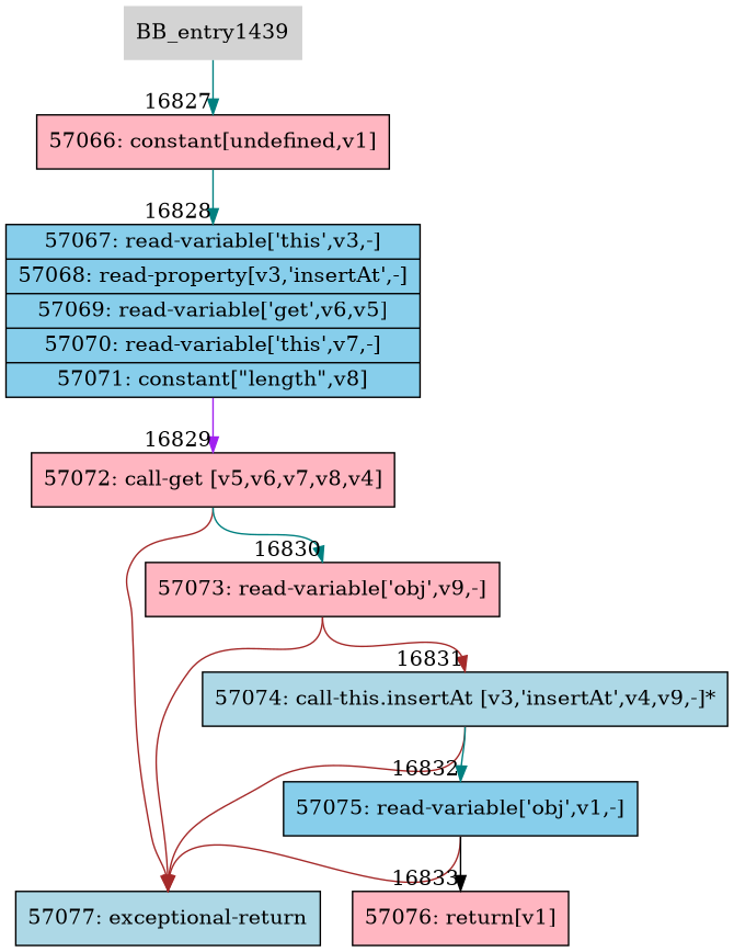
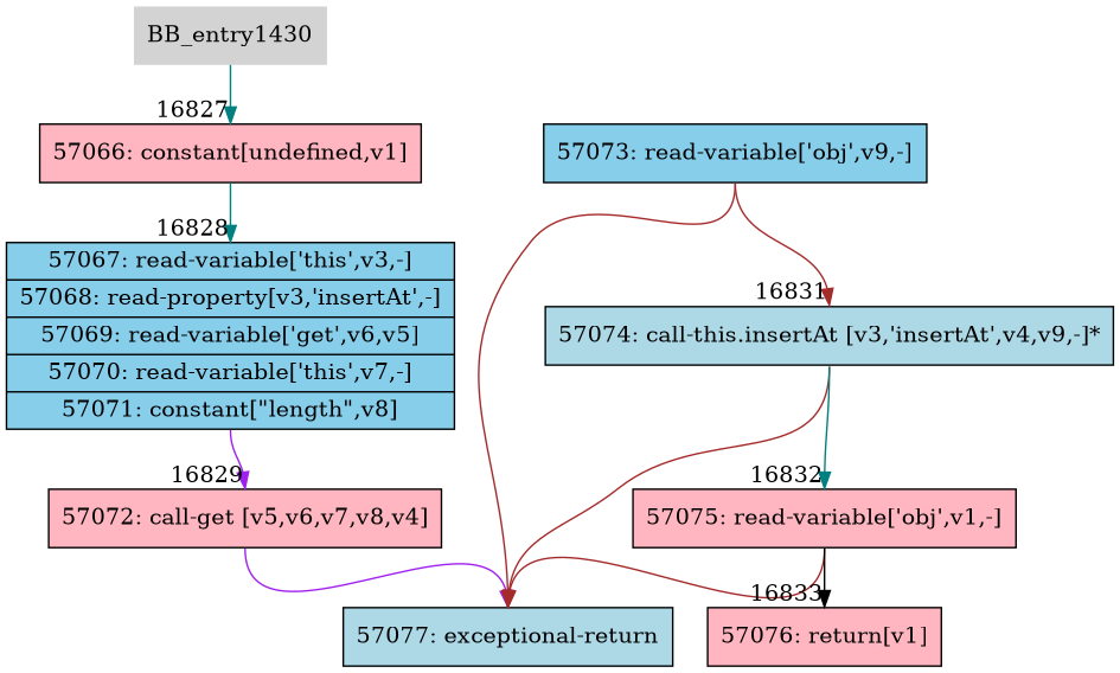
  digraph {
    rankdir=TD
    node [fillcolor=lightpink shape=record style=filled]
    edge [color=teal headport=n tailport=s]
-   BB_entry1439 [fillcolor=lightgrey shape=none]
+   BB_entry1439 [fillcolor=lightgrey shape=none label=BB_entry1430]
    n2 [label="{57066: constant[undefined,v1]}"]
    n3 [fillcolor=skyblue label="{57067: read-variable['this',v3,-]|57068: read-property[v3,'insertAt',-]|57069: read-variable['get',v6,v5]|57070: read-variable['this',v7,-]|57071: constant[\"length\",v8]}"]
    n4 [label="{57072: call-get [v5,v6,v7,v8,v4]}"]
    n5 [fillcolor=lightblue label="{57077: exceptional-return}"]
-   n6 [label="{57073: read-variable['obj',v9,-]}"]
+   n6 [fillcolor=skyblue label="{57073: read-variable['obj',v9,-]}"]
    n7 [fillcolor=lightblue label="{57074: call-this.insertAt [v3,'insertAt',v4,v9,-]*}"]
-   n8 [fillcolor=skyblue label="{57075: read-variable['obj',v1,-]}"]
+   n8 [label="{57075: read-variable['obj',v1,-]}"]
    n9 [label="{57076: return[v1]}"]
    BB_entry1439 -> n2 [headlabel="    16827"]
    n2 -> n3 [headlabel="      16828"]
    n3 -> n4 [color=purple headlabel="      16829"]
-   n4 -> n5 [color=brown]
-   n4 -> n6 [headlabel="      16830"]
+   n4 -> n5 [color=purple]
    n6 -> n5 [color=brown]
    n6 -> n7 [color=brown headlabel="      16831"]
    n7 -> n5 [color=brown]
    n7 -> n8 [headlabel="      16832"]
    n8 -> n5 [color=brown]
    n8 -> n9 [color=black headlabel="      16833"]
  }
